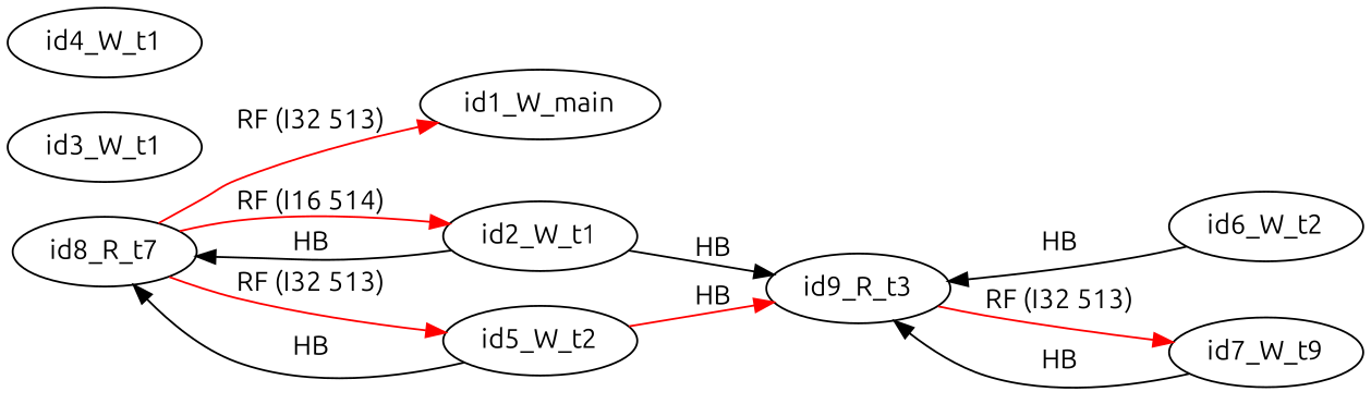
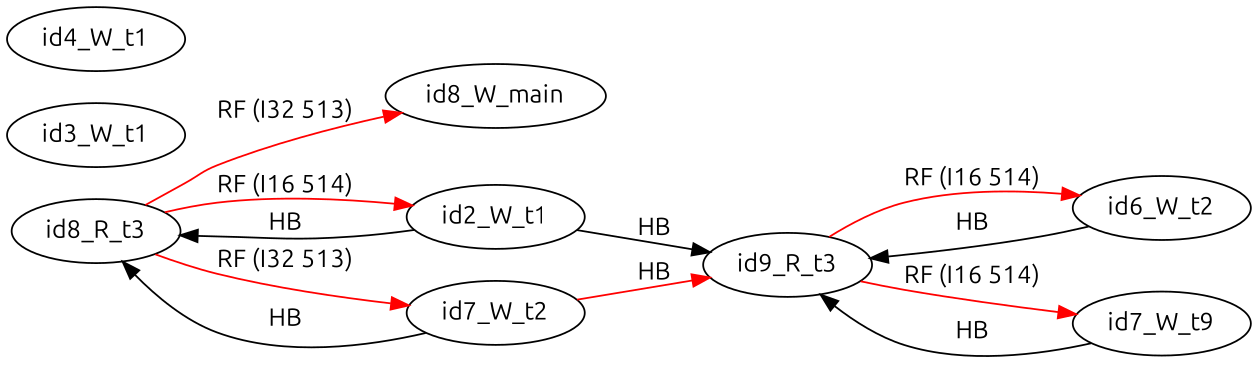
  digraph {
    fontname=Ubuntu
    rankdir=LR
    splines=true
    node [fontname=Ubuntu]
    edge [color=red fontname=Ubuntu]
-   id8_R_t3 [label=id8_R_t7]
-   id1_W_main
+   id8_R_t3
+   id1_W_main [label=id8_W_main]
    id2_W_t1
-   id5_W_t2
+   id5_W_t2 [label=id7_W_t2]
    id9_R_t3
    id6_W_t2
    n7 [label=id7_W_t9]
    id3_W_t1
    id4_W_t1
    id8_R_t3 -> id1_W_main [label="RF (I32 513)"]
    id8_R_t3 -> id2_W_t1 [label="RF (I16 514)"]
    id8_R_t3 -> id5_W_t2 [label="RF (I32 513)"]
    id2_W_t1 -> id8_R_t3 [color=black label=HB]
    id2_W_t1 -> id9_R_t3 [color=black label=HB]
    id5_W_t2 -> id8_R_t3 [color=black label=HB]
    id5_W_t2 -> id9_R_t3 [label=HB]
-   id9_R_t3 -> n7 [label="RF (I32 513)"]
+   id9_R_t3 -> id6_W_t2 [label="RF (I16 514)"]
+   id9_R_t3 -> n7 [label="RF (I16 514)"]
    id6_W_t2 -> id9_R_t3 [color=black label=HB]
    n7 -> id9_R_t3 [color=black label=HB]
  }
